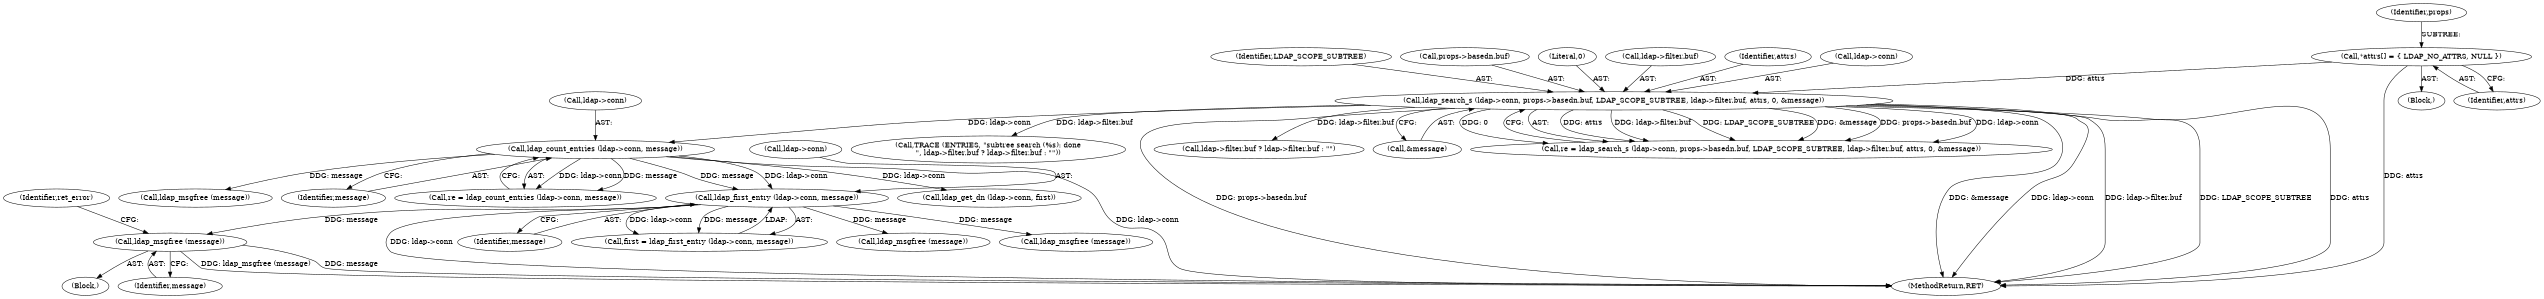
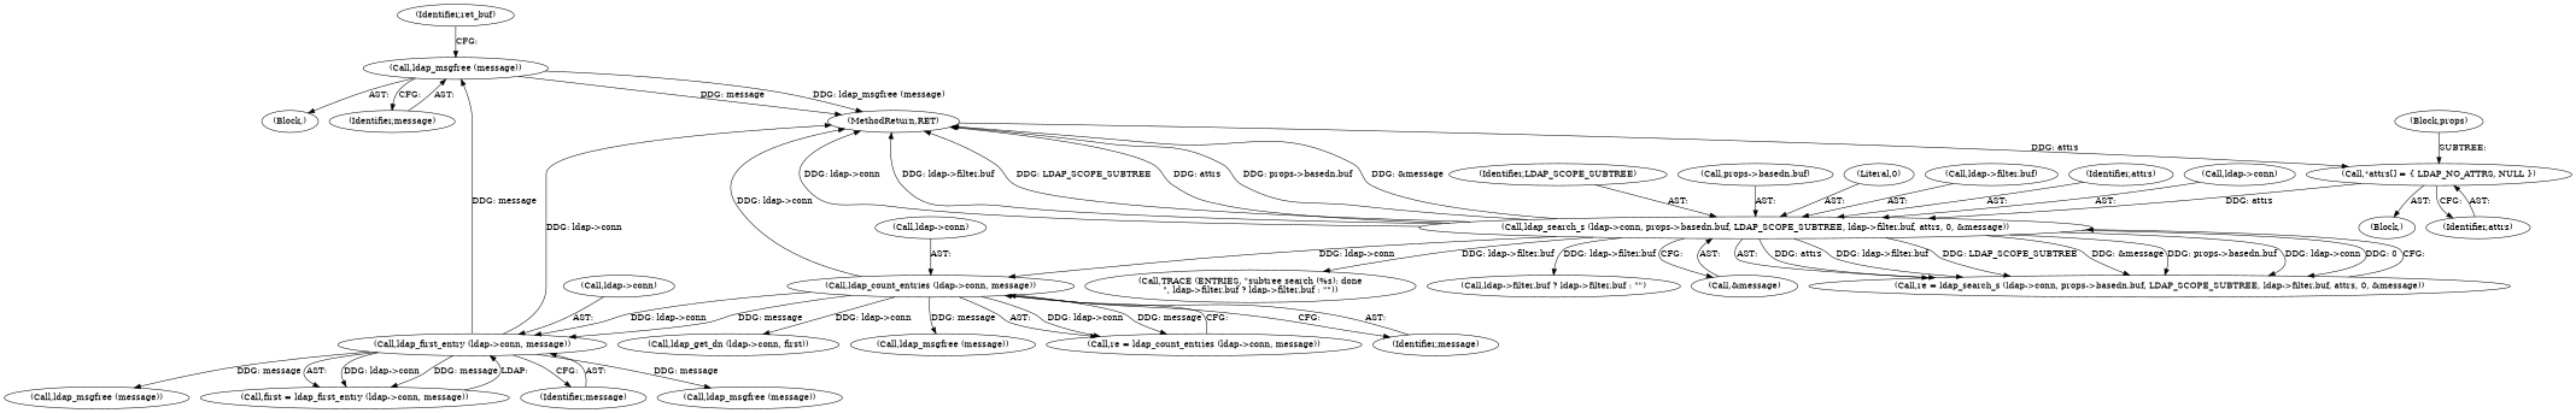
  digraph {
    n1 [label="(Call,ldap_msgfree (message))"]
    n2 [label="(Block,)"]
    n3 [label="(Identifier,message)"]
    n4 [label="(MethodReturn,RET)"]
    n5 [label="(Call,ldap_first_entry (ldap->conn, message))"]
    n6 [label="(Call,ldap_msgfree (message))"]
    n7 [label="(Call,first = ldap_first_entry (ldap->conn, message))"]
    n8 [label="(Identifier,message)"]
    n9 [label="(Call,ldap_msgfree (message))"]
    n10 [label="(Call,ldap_get_dn (ldap->conn, first))"]
    n11 [label="(Call,ldap_count_entries (ldap->conn, message))"]
    n12 [label="(Call,ldap_msgfree (message))"]
    n13 [label="(Call,re = ldap_count_entries (ldap->conn, message))"]
    n14 [label="(Identifier,message)"]
    n15 [label="(Call,ldap_search_s (ldap->conn, props->basedn.buf, LDAP_SCOPE_SUBTREE, ldap->filter.buf, attrs, 0, &message))"]
    n16 [label="(Call,TRACE (ENTRIES, \"subtree search (%s): done\n\", ldap->filter.buf ? ldap->filter.buf : \"\"))"]
    n17 [label="(Call,ldap->filter.buf ? ldap->filter.buf : \"\")"]
    n18 [label="(Call,&message)"]
    n19 [label="(Call,re = ldap_search_s (ldap->conn, props->basedn.buf, LDAP_SCOPE_SUBTREE, ldap->filter.buf, attrs, 0, &message))"]
    n20 [label="(Call,*attrs[] = { LDAP_NO_ATTRS, NULL })"]
    n21 [label="(Block,)"]
    n22 [label="(Identifier,attrs)"]
    n23 [label="(Identifier,LDAP_SCOPE_SUBTREE)"]
    n24 [label="(Call,props->basedn.buf)"]
    n25 [label="(Literal,0)"]
-   n26 [label="(Identifier,props)"]
+   n26 [label="(Block,props)"]
    n27 [label="(Call,ldap->filter.buf)"]
    n28 [label="(Call,ldap->conn)"]
-   n29 [label="(Identifier,ret_error)"]
+   n29 [label="(Identifier,ret_buf)"]
    n30 [label="(Call,ldap->conn)"]
    n31 [label="(Identifier,attrs)"]
    n32 [label="(Call,ldap->conn)"]
    n1 -> n2 [label="AST: "]
    n1 -> n3 [label="CFG: "]
    n1 -> n4 [label="DDG: message"]
    n1 -> n4 [label="DDG: ldap_msgfree (message)"]
    n3 -> n1 [label="AST: "]
    n5 -> n1 [label="DDG: message"]
    n5 -> n4 [label="DDG: ldap->conn"]
    n5 -> n6 [label="DDG: message"]
    n5 -> n7 [label="AST: "]
    n5 -> n7 [label="DDG: ldap->conn"]
    n5 -> n7 [label="DDG: message"]
    n5 -> n8 [label="CFG: "]
    n5 -> n9 [label="DDG: message"]
    n7 -> n5 [label="LDAP: "]
    n8 -> n5 [label="AST: "]
    n11 -> n4 [label="DDG: ldap->conn"]
    n11 -> n5 [label="DDG: ldap->conn"]
    n11 -> n5 [label="DDG: message"]
    n11 -> n10 [label="DDG: ldap->conn"]
    n11 -> n12 [label="DDG: message"]
    n11 -> n13 [label="AST: "]
    n11 -> n13 [label="DDG: ldap->conn"]
    n11 -> n13 [label="DDG: message"]
    n11 -> n14 [label="CFG: "]
    n13 -> n11 [label="CFG: "]
    n14 -> n11 [label="AST: "]
    n15 -> n4 [label="DDG: ldap->conn"]
    n15 -> n4 [label="DDG: ldap->filter.buf"]
    n15 -> n4 [label="DDG: LDAP_SCOPE_SUBTREE"]
    n15 -> n4 [label="DDG: attrs"]
    n15 -> n4 [label="DDG: props->basedn.buf"]
    n15 -> n4 [label="DDG: &message"]
    n15 -> n11 [label="DDG: ldap->conn"]
    n15 -> n16 [label="DDG: ldap->filter.buf"]
    n15 -> n17 [label="DDG: ldap->filter.buf"]
    n15 -> n18 [label="CFG: "]
    n15 -> n19 [label="AST: "]
    n15 -> n19 [label="DDG: attrs"]
    n15 -> n19 [label="DDG: ldap->filter.buf"]
    n15 -> n19 [label="DDG: LDAP_SCOPE_SUBTREE"]
    n15 -> n19 [label="DDG: &message"]
    n15 -> n19 [label="DDG: props->basedn.buf"]
    n15 -> n19 [label="DDG: ldap->conn"]
    n15 -> n19 [label="DDG: 0"]
    n18 -> n15 [label="AST: "]
    n19 -> n15 [label="CFG: "]
-   n20 -> n4 [label="DDG: attrs"]
+   n4 -> n20 [label="DDG: attrs"]
    n20 -> n15 [label="DDG: attrs"]
    n20 -> n21 [label="AST: "]
    n20 -> n22 [label="CFG: "]
    n22 -> n20 [label="AST: "]
    n23 -> n15 [label="AST: "]
    n24 -> n15 [label="AST: "]
    n25 -> n15 [label="AST: "]
    n26 -> n20 [label="SUBTREE: "]
    n27 -> n15 [label="AST: "]
    n28 -> n5 [label="AST: "]
    n29 -> n1 [label="CFG: "]
    n30 -> n11 [label="AST: "]
    n31 -> n15 [label="AST: "]
    n32 -> n15 [label="AST: "]
  }
